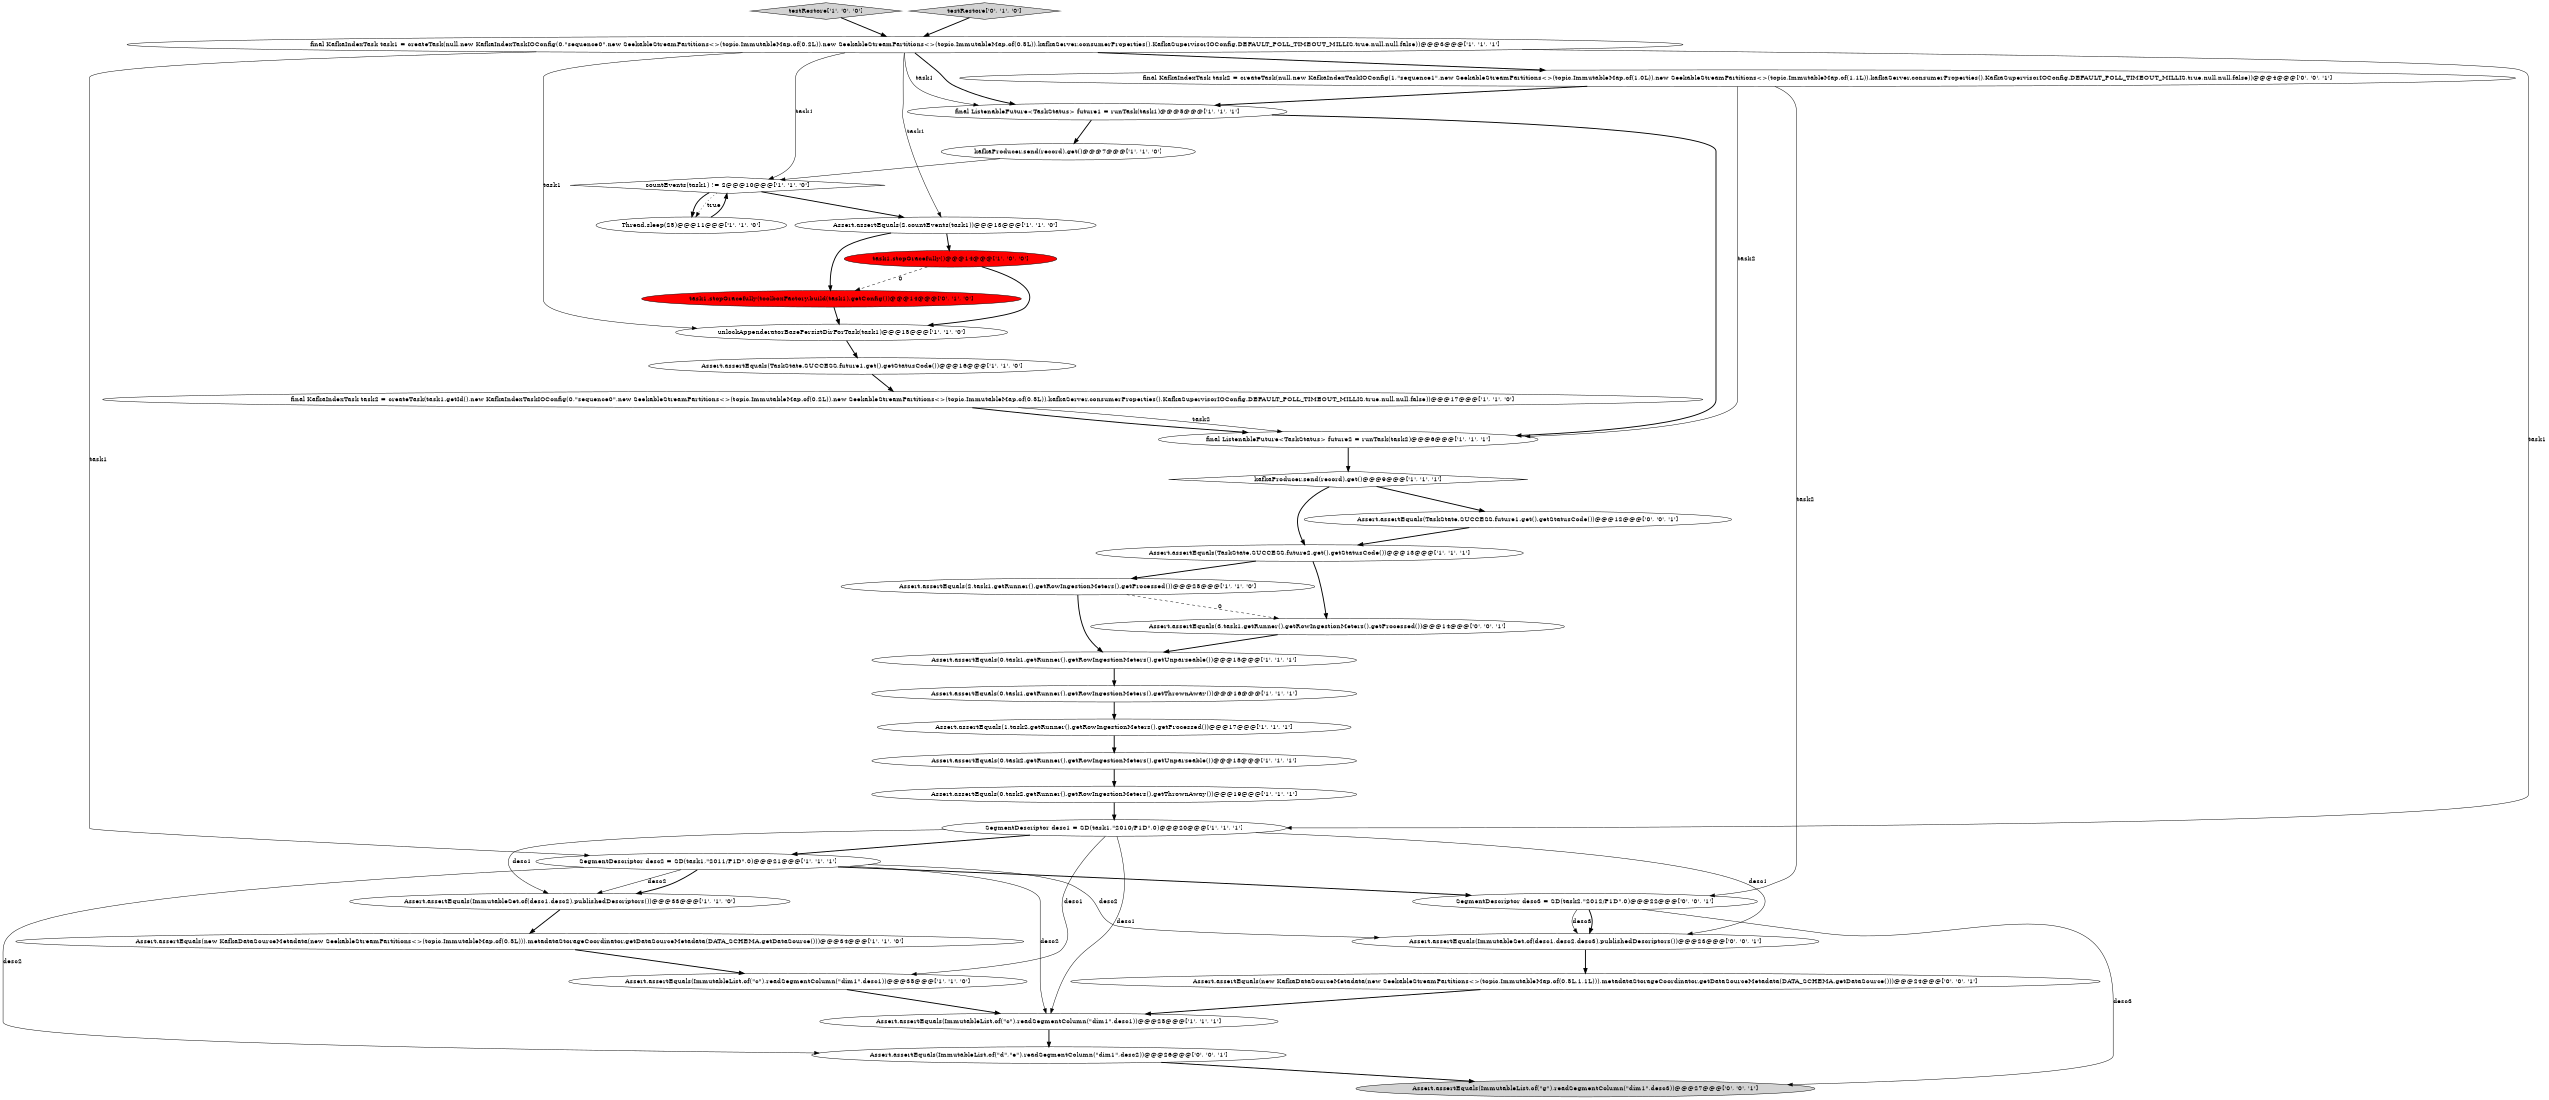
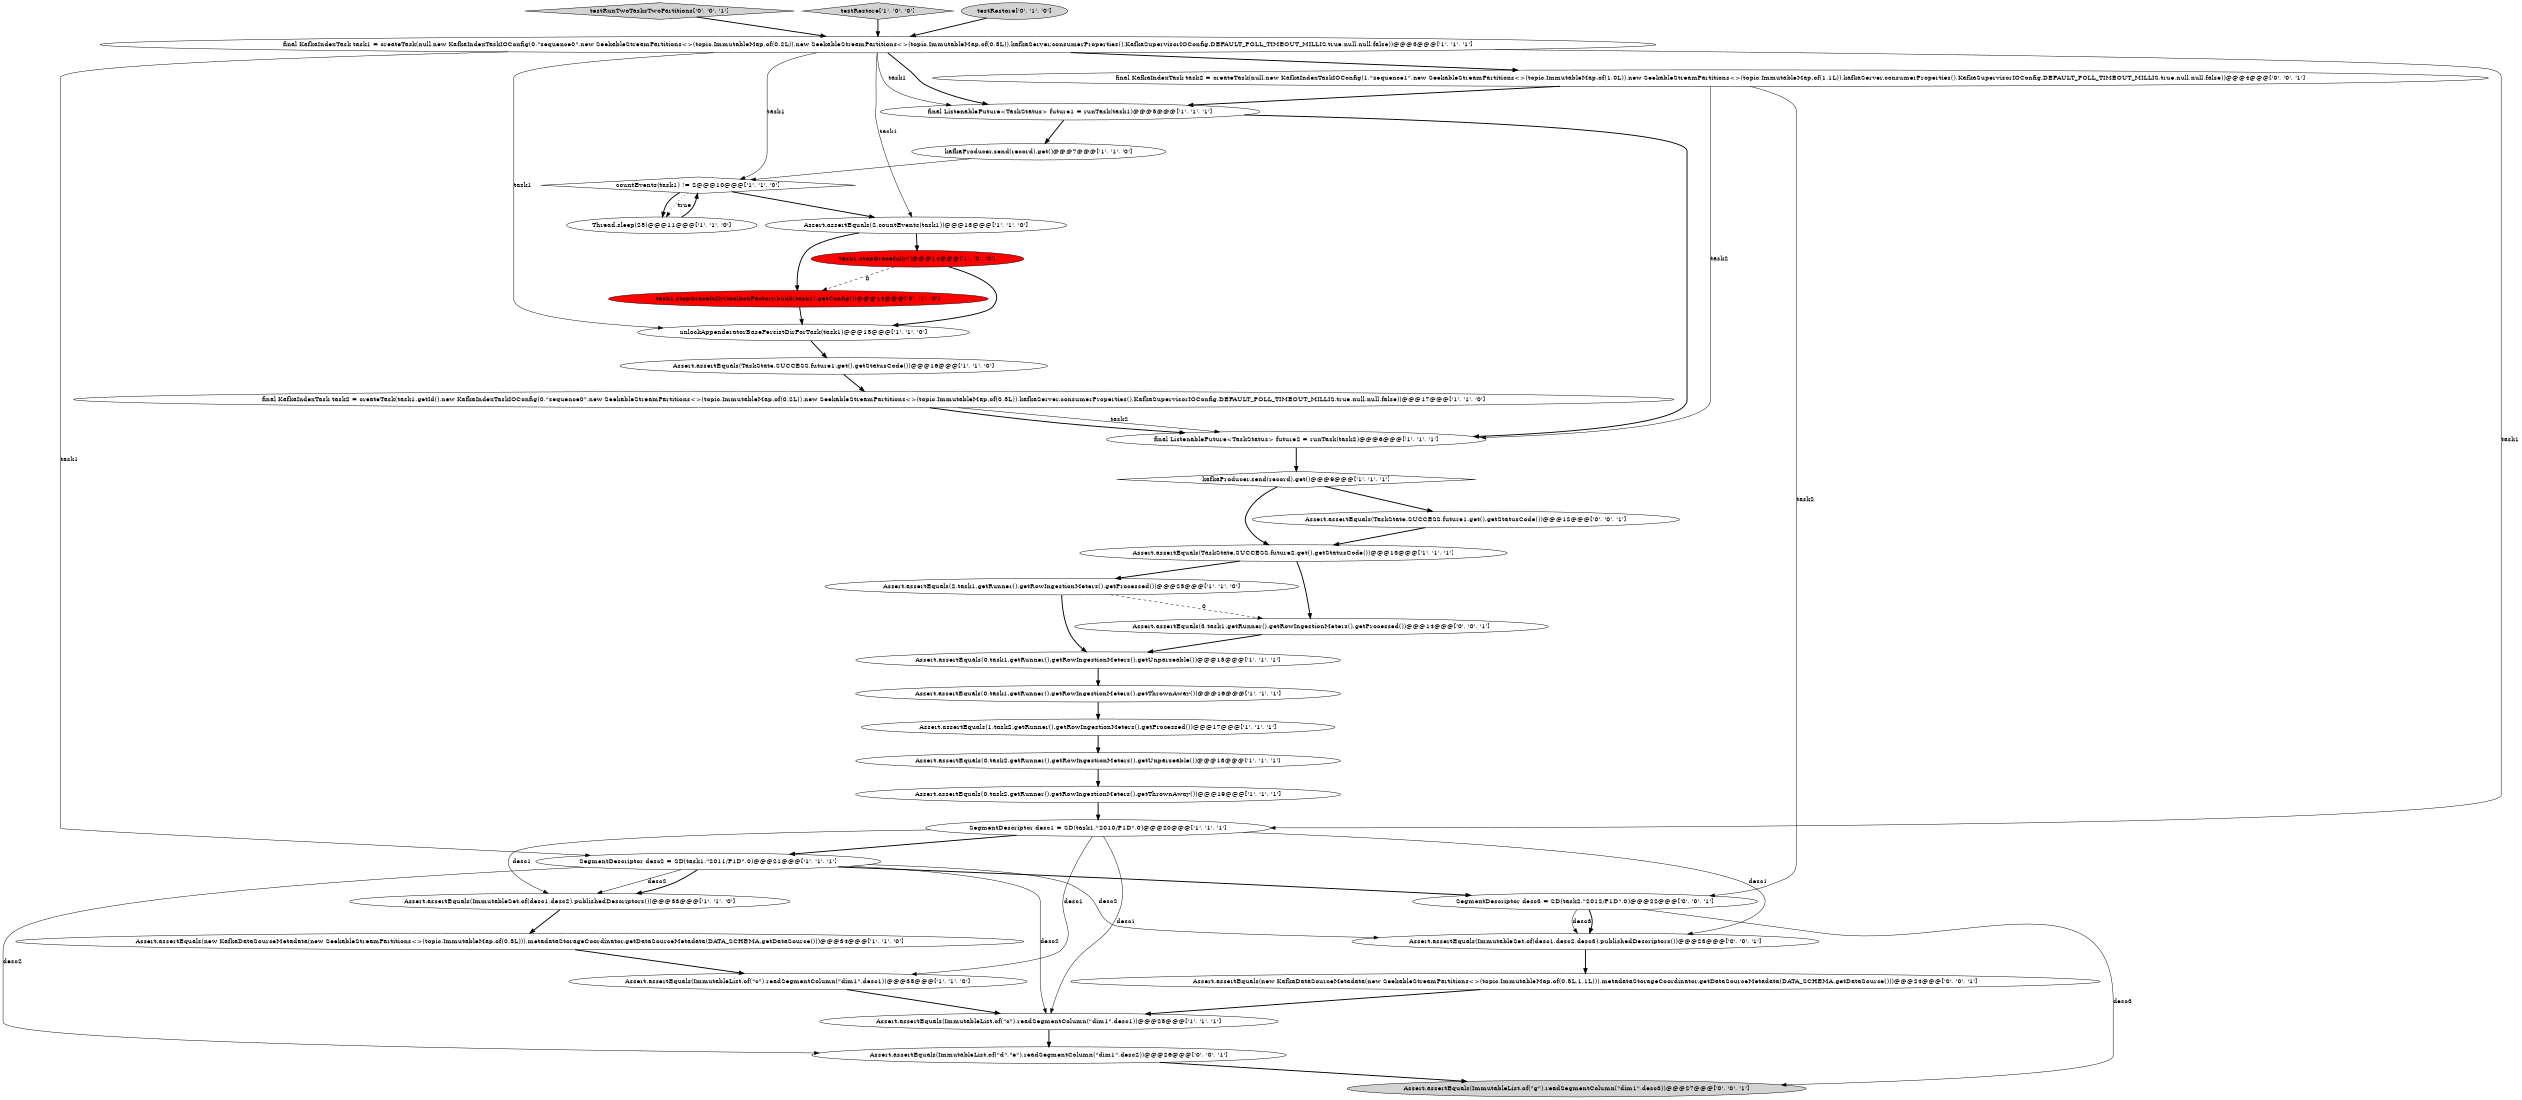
  digraph {
    node [fillcolor=white shape=ellipse style=filled]
    edge [style=bold]
    n1 [label="Assert.assertEquals(ImmutableList.of(\"c\"),readSegmentColumn(\"dim1\",desc1))@@@25@@@['1', '1', '1']"]
    n2 [label="Assert.assertEquals(ImmutableList.of(\"d\",\"e\"),readSegmentColumn(\"dim1\",desc2))@@@26@@@['0', '0', '1']"]
    n3 [fillcolor=lightgray label="Assert.assertEquals(ImmutableList.of(\"g\"),readSegmentColumn(\"dim1\",desc3))@@@27@@@['0', '0', '1']"]
    n4 [label="kafkaProducer.send(record).get()@@@7@@@['1', '1', '0']"]
    n5 [label="countEvents(task1) != 2@@@10@@@['1', '1', '0']" shape=diamond]
    n6 [label="Thread.sleep(25)@@@11@@@['1', '1', '0']"]
    n7 [label="Assert.assertEquals(2,countEvents(task1))@@@13@@@['1', '1', '0']"]
    n8 [label="Assert.assertEquals(ImmutableSet.of(desc1,desc2),publishedDescriptors())@@@33@@@['1', '1', '0']"]
    n9 [label="Assert.assertEquals(new KafkaDataSourceMetadata(new SeekableStreamPartitions<>(topic,ImmutableMap.of(0,5L))),metadataStorageCoordinator.getDataSourceMetadata(DATA_SCHEMA.getDataSource()))@@@34@@@['1', '1', '0']"]
    n10 [label="Assert.assertEquals(ImmutableList.of(\"c\"),readSegmentColumn(\"dim1\",desc1))@@@35@@@['1', '1', '0']"]
    n11 [label="Assert.assertEquals(1,task2.getRunner().getRowIngestionMeters().getProcessed())@@@17@@@['1', '1', '1']"]
    n12 [label="Assert.assertEquals(0,task2.getRunner().getRowIngestionMeters().getUnparseable())@@@18@@@['1', '1', '1']"]
    n13 [label="Assert.assertEquals(0,task2.getRunner().getRowIngestionMeters().getThrownAway())@@@19@@@['1', '1', '1']"]
    n14 [label="Assert.assertEquals(2,task1.getRunner().getRowIngestionMeters().getProcessed())@@@25@@@['1', '1', '0']"]
    n15 [label="Assert.assertEquals(3,task1.getRunner().getRowIngestionMeters().getProcessed())@@@14@@@['0', '0', '1']"]
    n16 [label="Assert.assertEquals(0,task1.getRunner().getRowIngestionMeters().getUnparseable())@@@15@@@['1', '1', '1']"]
    n17 [label="Assert.assertEquals(0,task1.getRunner().getRowIngestionMeters().getThrownAway())@@@16@@@['1', '1', '1']"]
    n18 [label="Assert.assertEquals(new KafkaDataSourceMetadata(new SeekableStreamPartitions<>(topic,ImmutableMap.of(0,5L,1,1L))),metadataStorageCoordinator.getDataSourceMetadata(DATA_SCHEMA.getDataSource()))@@@24@@@['0', '0', '1']"]
    n19 [label="SegmentDescriptor desc2 = SD(task1,\"2011/P1D\",0)@@@21@@@['1', '1', '1']"]
    n20 [label="SegmentDescriptor desc3 = SD(task2,\"2012/P1D\",0)@@@22@@@['0', '0', '1']"]
    n21 [label="Assert.assertEquals(ImmutableSet.of(desc1,desc2,desc3),publishedDescriptors())@@@23@@@['0', '0', '1']"]
    n22 [label="final KafkaIndexTask task2 = createTask(task1.getId(),new KafkaIndexTaskIOConfig(0,\"sequence0\",new SeekableStreamPartitions<>(topic,ImmutableMap.of(0,2L)),new SeekableStreamPartitions<>(topic,ImmutableMap.of(0,5L)),kafkaServer.consumerProperties(),KafkaSupervisorIOConfig.DEFAULT_POLL_TIMEOUT_MILLIS,true,null,null,false))@@@17@@@['1', '1', '0']"]
    n23 [label="final ListenableFuture<TaskStatus> future2 = runTask(task2)@@@6@@@['1', '1', '1']"]
    n24 [label="kafkaProducer.send(record).get()@@@9@@@['1', '1', '1']" shape=diamond]
    n25 [label="Assert.assertEquals(TaskState.SUCCESS,future1.get().getStatusCode())@@@16@@@['1', '1', '0']"]
    n26 [label="Assert.assertEquals(TaskState.SUCCESS,future2.get().getStatusCode())@@@13@@@['1', '1', '1']"]
    n27 [label="unlockAppenderatorBasePersistDirForTask(task1)@@@15@@@['1', '1', '0']"]
    n28 [fillcolor=red label="task1.stopGracefully(toolboxFactory.build(task1).getConfig())@@@14@@@['0', '1', '0']"]
    n29 [fillcolor=red label="task1.stopGracefully()@@@14@@@['1', '0', '0']"]
    n30 [label="final ListenableFuture<TaskStatus> future1 = runTask(task1)@@@5@@@['1', '1', '1']"]
+   n31 [fillcolor=lightgray label="testRunTwoTasksTwoPartitions['0', '0', '1']" shape=diamond]
    n32 [label="final KafkaIndexTask task1 = createTask(null,new KafkaIndexTaskIOConfig(0,\"sequence0\",new SeekableStreamPartitions<>(topic,ImmutableMap.of(0,2L)),new SeekableStreamPartitions<>(topic,ImmutableMap.of(0,5L)),kafkaServer.consumerProperties(),KafkaSupervisorIOConfig.DEFAULT_POLL_TIMEOUT_MILLIS,true,null,null,false))@@@3@@@['1', '1', '1']"]
    n33 [label="SegmentDescriptor desc1 = SD(task1,\"2010/P1D\",0)@@@20@@@['1', '1', '1']"]
    n34 [label="final KafkaIndexTask task2 = createTask(null,new KafkaIndexTaskIOConfig(1,\"sequence1\",new SeekableStreamPartitions<>(topic,ImmutableMap.of(1,0L)),new SeekableStreamPartitions<>(topic,ImmutableMap.of(1,1L)),kafkaServer.consumerProperties(),KafkaSupervisorIOConfig.DEFAULT_POLL_TIMEOUT_MILLIS,true,null,null,false))@@@4@@@['0', '0', '1']"]
    n35 [fillcolor=lightgray label="testRestore['1', '0', '0']" shape=diamond]
    n36 [label="Assert.assertEquals(TaskState.SUCCESS,future1.get().getStatusCode())@@@12@@@['0', '0', '1']"]
-   n37 [fillcolor=lightgray label="testRestore['0', '1', '0']" shape=diamond]
+   n37 [fillcolor=lightgray label="testRestore['0', '1', '0']"]
    n1 -> n2
    n2 -> n3
    n4 -> n5 [style=solid]
    n5 -> n6
    n5 -> n6 [label=true style=dotted]
    n5 -> n7
    n6 -> n5
    n7 -> n28
    n7 -> n29
    n8 -> n9
    n9 -> n10
    n10 -> n1
    n11 -> n12
    n12 -> n13
    n13 -> n33
    n14 -> n15 [label=0 style=dashed]
    n14 -> n16
    n15 -> n16
    n16 -> n17
    n17 -> n11
    n18 -> n1
    n19 -> n1 [label=desc2 style=solid]
    n19 -> n2 [label=desc2 style=solid]
    n19 -> n8 [label=desc2 style=solid]
    n19 -> n8
    n19 -> n20
    n19 -> n21 [label=desc2 style=solid]
    n20 -> n3 [label=desc3 style=solid]
    n20 -> n21 [label=desc3 style=solid]
    n20 -> n21
    n21 -> n18
    n22 -> n23 [label=task2 style=solid]
    n22 -> n23
    n23 -> n24
    n24 -> n26
    n24 -> n36
    n25 -> n22
    n26 -> n14
    n26 -> n15
    n27 -> n25
    n28 -> n27
    n29 -> n27
    n29 -> n28 [label=0 style=dashed]
    n30 -> n4
    n30 -> n23
+   n31 -> n32
    n32 -> n5 [label=task1 style=solid]
    n32 -> n7 [label=task1 style=solid]
    n32 -> n19 [label=task1 style=solid]
    n32 -> n27 [label=task1 style=solid]
    n32 -> n30
    n32 -> n30 [label=task1 style=solid]
    n32 -> n33 [label=task1 style=solid]
    n32 -> n34
    n33 -> n1 [label=desc1 style=solid]
    n33 -> n8 [label=desc1 style=solid]
    n33 -> n10 [label=desc1 style=solid]
    n33 -> n19
    n33 -> n21 [label=desc1 style=solid]
    n34 -> n20 [label=task2 style=solid]
    n34 -> n23 [label=task2 style=solid]
    n34 -> n30
    n35 -> n32
    n36 -> n26
    n37 -> n32
  }
